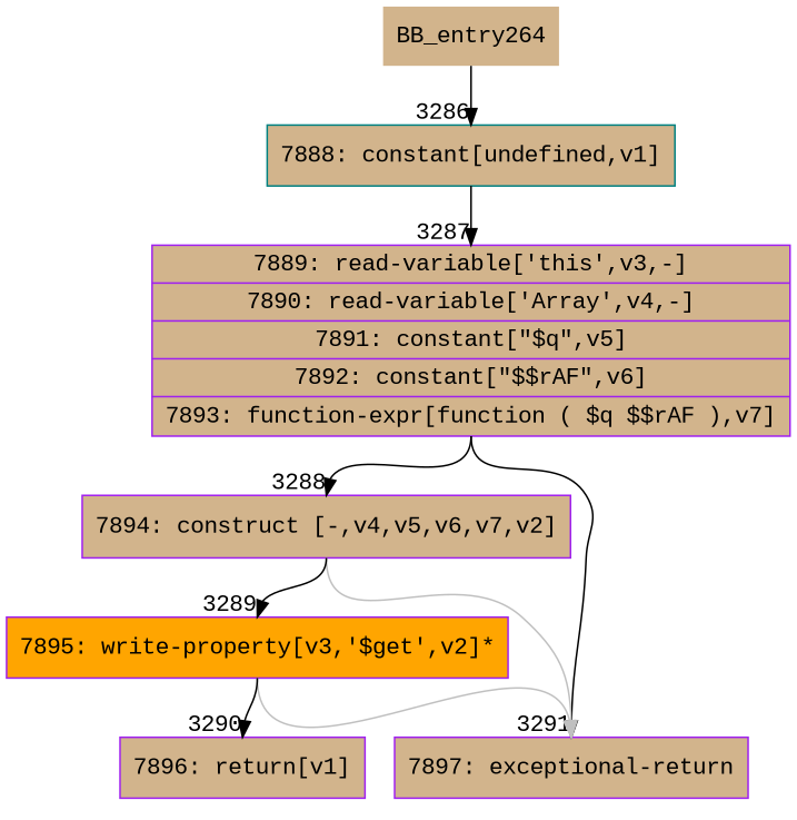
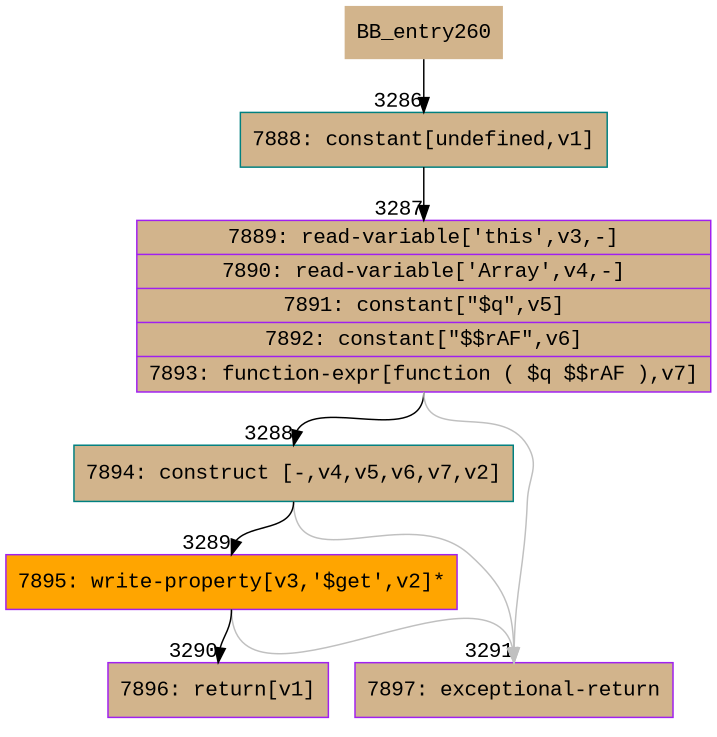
  digraph {
    fontname="Liberation Mono"
    rankdir=TD
    node [color=purple fillcolor=tan fontname="Liberation Mono" shape=record style=filled]
    edge [fontname="Liberation Mono" headport=n tailport=s]
-   BB_entry264 [shape=none]
+   BB_entry264 [shape=none label=BB_entry260]
    n2 [color=teal label="{7888: constant[undefined,v1]}"]
    n3 [label="{7889: read-variable['this',v3,-]|7890: read-variable['Array',v4,-]|7891: constant[\"$q\",v5]|7892: constant[\"$$rAF\",v6]|7893: function-expr[function ( $q $$rAF ),v7]}"]
-   n4 [label="{7894: construct [-,v4,v5,v6,v7,v2]}"]
+   n4 [color=teal label="{7894: construct [-,v4,v5,v6,v7,v2]}"]
    n5 [label="{7897: exceptional-return}"]
    n6 [fillcolor=orange label="{7895: write-property[v3,'$get',v2]*}"]
    n7 [label="{7896: return[v1]}"]
    BB_entry264 -> n2 [headlabel="    3286"]
    n2 -> n3 [headlabel="      3287"]
    n3 -> n4 [headlabel="      3288"]
-   n3 -> n5 [color=black headlabel="      3291"]
+   n3 -> n5 [color=gray headlabel="      3291"]
    n4 -> n5 [color=gray]
    n4 -> n6 [headlabel="      3289"]
    n6 -> n5 [color=gray]
    n6 -> n7 [headlabel="      3290"]
  }
